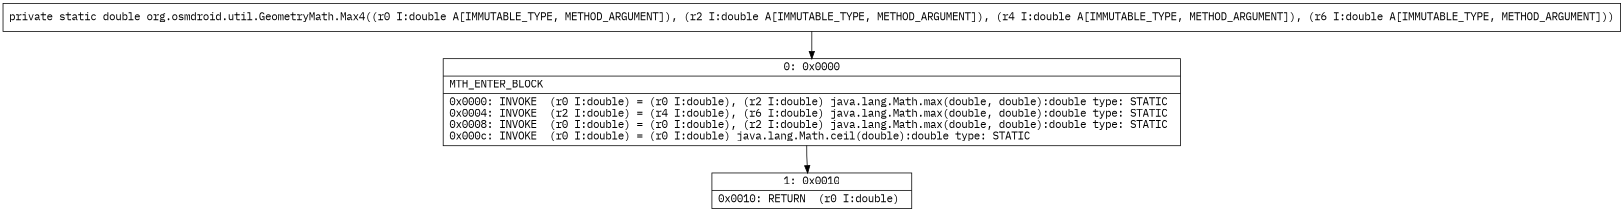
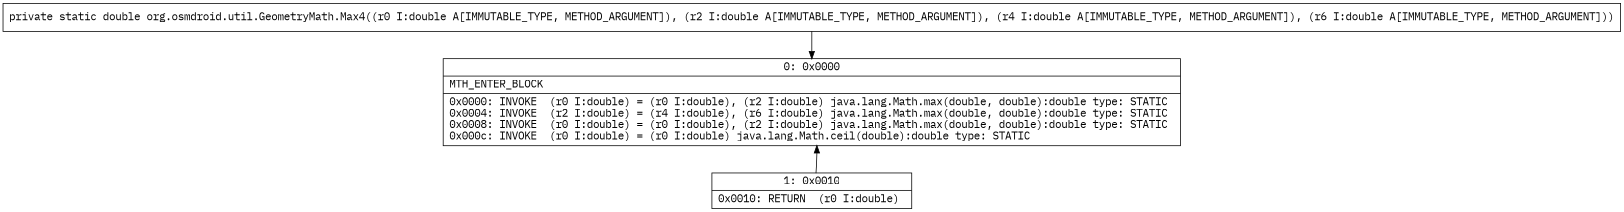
  digraph {
    fontname="IBM Plex Mono"
    node [shape=record fontname="IBM Plex Mono"]
    edge [fontname="IBM Plex Mono"]
    n1 [label="{0\:\ 0x0000|MTH_ENTER_BLOCK\l|0x0000: INVOKE  (r0 I:double) = (r0 I:double), (r2 I:double) java.lang.Math.max(double, double):double type: STATIC \l0x0004: INVOKE  (r2 I:double) = (r4 I:double), (r6 I:double) java.lang.Math.max(double, double):double type: STATIC \l0x0008: INVOKE  (r0 I:double) = (r0 I:double), (r2 I:double) java.lang.Math.max(double, double):double type: STATIC \l0x000c: INVOKE  (r0 I:double) = (r0 I:double) java.lang.Math.ceil(double):double type: STATIC \l}"]
    n2 [label="{1\:\ 0x0010|0x0010: RETURN  (r0 I:double) \l}"]
    n3 [label="{private static double org.osmdroid.util.GeometryMath.Max4((r0 I:double A[IMMUTABLE_TYPE, METHOD_ARGUMENT]), (r2 I:double A[IMMUTABLE_TYPE, METHOD_ARGUMENT]), (r4 I:double A[IMMUTABLE_TYPE, METHOD_ARGUMENT]), (r6 I:double A[IMMUTABLE_TYPE, METHOD_ARGUMENT])) }"]
-   n1 -> n2
+   n2 -> n1
    n3 -> n1
  }
